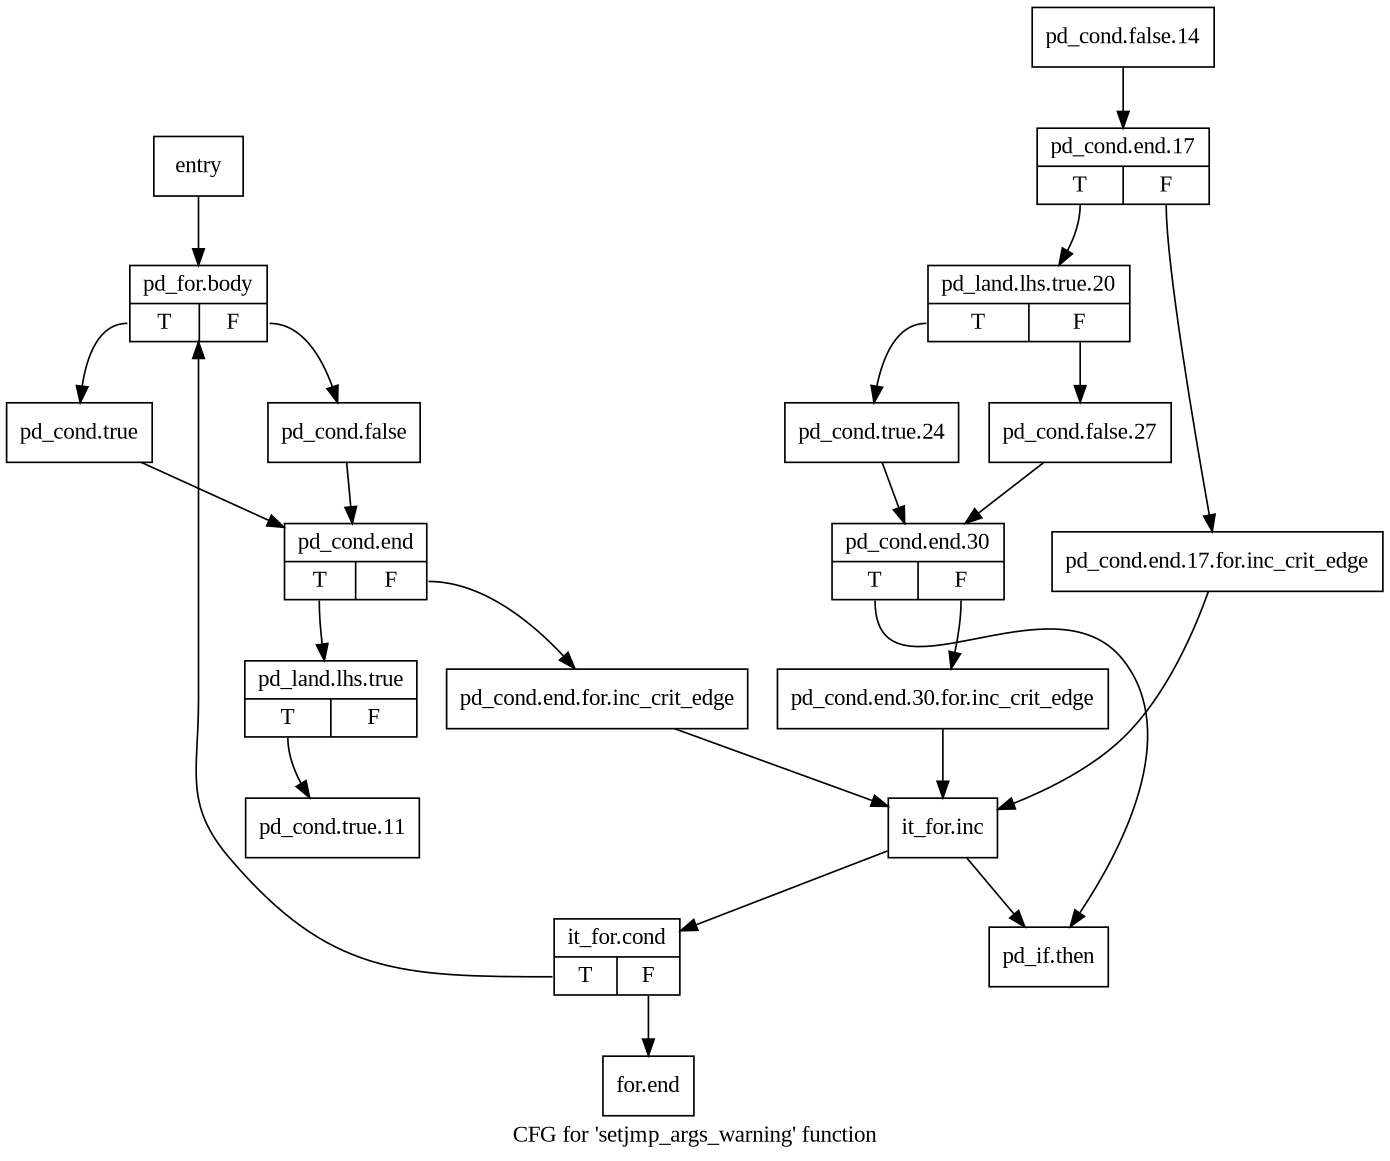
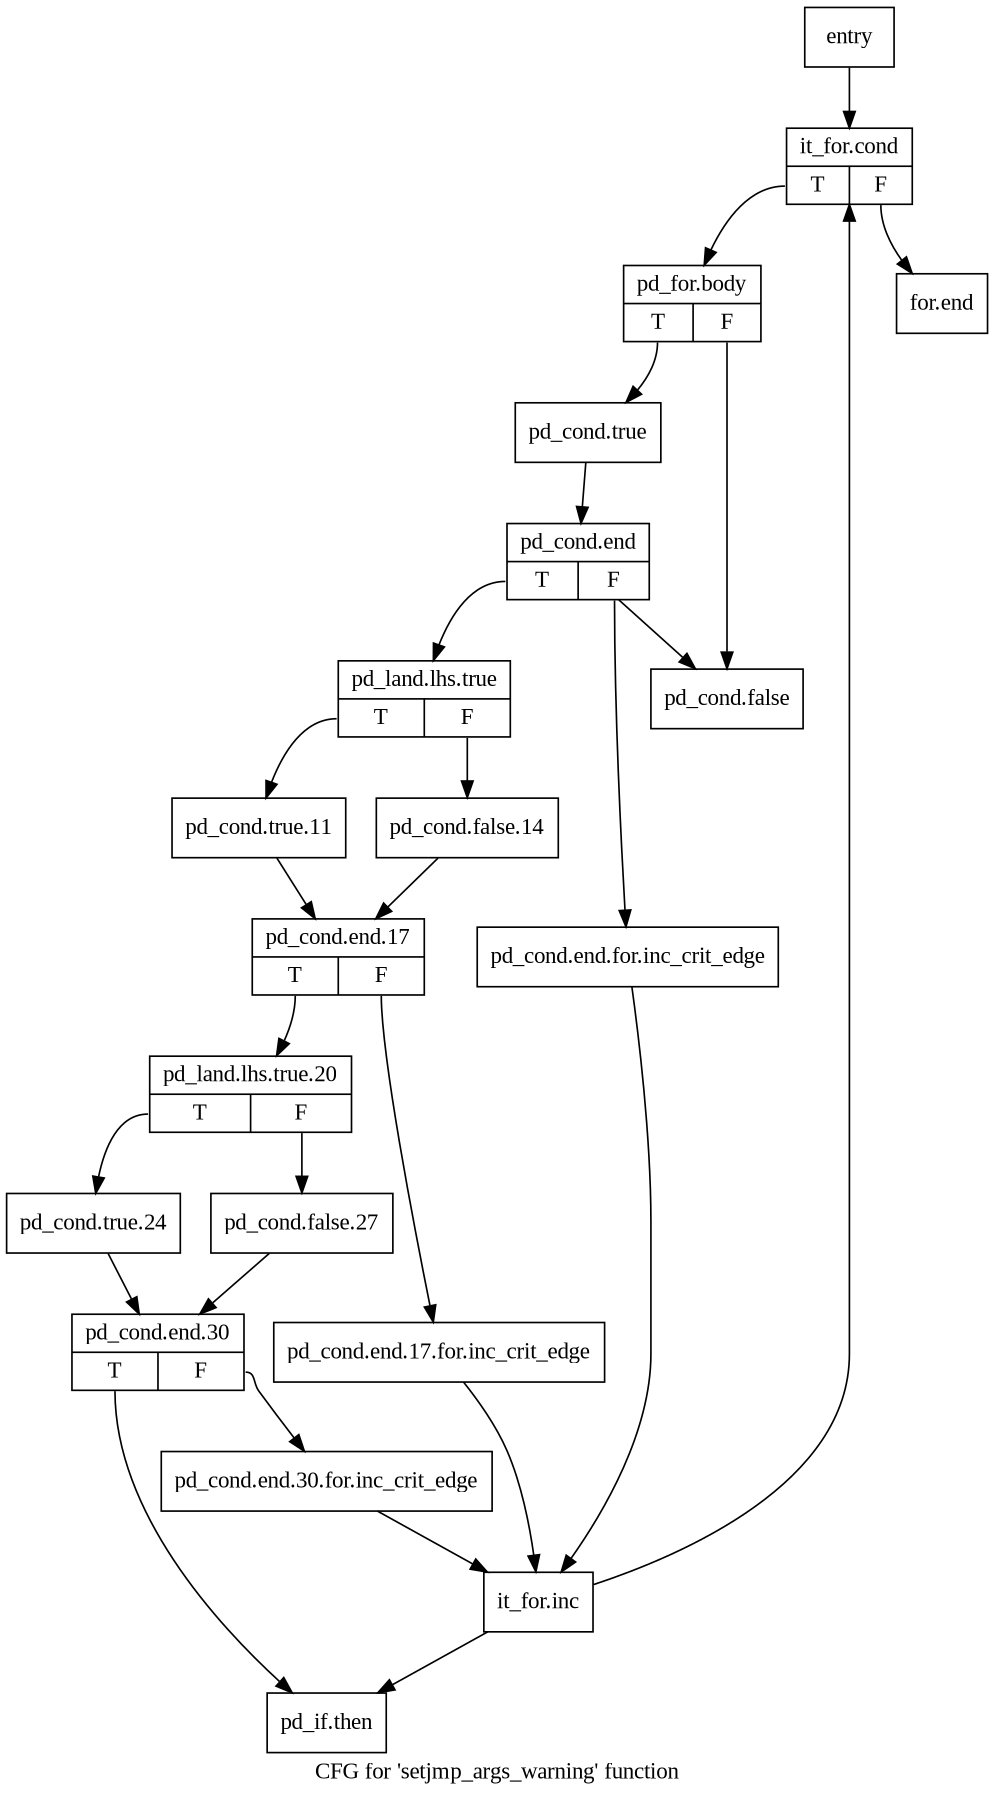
  digraph {
    fontname="Liberation Serif"
    label="CFG for 'setjmp_args_warning' function"
    node [fontname="Liberation Serif" shape=record]
    edge [fontname="Liberation Serif"]
    n1 [label="{entry}"]
    n2 [label="{it_for.cond|{<s0>T|<s1>F}}"]
    n3 [label="{pd_for.body|{<s0>T|<s1>F}}"]
    n4 [label="{for.end}"]
    n5 [label="{pd_cond.true}"]
    n6 [label="{pd_cond.false}"]
    n7 [label="{pd_cond.end|{<s0>T|<s1>F}}"]
    n8 [label="{pd_land.lhs.true|{<s0>T|<s1>F}}"]
    n9 [label="{pd_cond.end.for.inc_crit_edge}"]
    n10 [label="{pd_cond.true.11}"]
    n11 [label="{pd_cond.false.14}"]
    n12 [label="{it_for.inc}"]
    n13 [label="{pd_cond.end.17|{<s0>T|<s1>F}}"]
    n14 [label="{pd_if.then}"]
    n15 [label="{pd_land.lhs.true.20|{<s0>T|<s1>F}}"]
    n16 [label="{pd_cond.end.17.for.inc_crit_edge}"]
    n17 [label="{pd_cond.true.24}"]
    n18 [label="{pd_cond.false.27}"]
    n19 [label="{pd_cond.end.30|{<s0>T|<s1>F}}"]
    n20 [label="{pd_cond.end.30.for.inc_crit_edge}"]
-   n1 -> n3
+   n1 -> n2
    n2 -> n3 [tailport=s0]
    n2 -> n4 [tailport=s1]
    n3 -> n5 [tailport=s0]
    n3 -> n6 [tailport=s1]
    n5 -> n7
-   n6 -> n7
+   n7 -> n6
    n7 -> n8 [tailport=s0]
    n7 -> n9 [tailport=s1]
    n8 -> n10 [tailport=s0]
+   n8 -> n11 [tailport=s1]
    n9 -> n12
+   n10 -> n13
    n11 -> n13
    n12 -> n2
    n12 -> n14
    n13 -> n15 [tailport=s0]
    n13 -> n16 [tailport=s1]
    n15 -> n17 [tailport=s0]
    n15 -> n18 [tailport=s1]
    n16 -> n12
    n17 -> n19
    n18 -> n19
    n19 -> n14 [tailport=s0]
    n19 -> n20 [tailport=s1]
    n20 -> n12
  }
